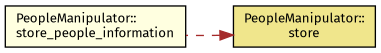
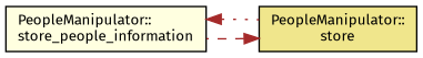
  digraph {
    rankdir=RL
    fontname="Fira Sans"
    node [color=black fontname="Fira Sans" fontsize=10 shape=record style=filled]
    edge [color=brown dir=back fontname="Fira Sans" fontsize=10 labelfontname=Helvetica labelfontsize=10]
    n1 [fillcolor=khaki fontcolor=black height=0.2 label="PeopleManipulator::\lstore" width=0.4]
    n2 [fillcolor=lightyellow height=0.2 label="PeopleManipulator::\lstore_people_information" width=0.4]
    n1 -> n2 [style=dashed]
+   n2 -> n1 [style=dotted]
  }
